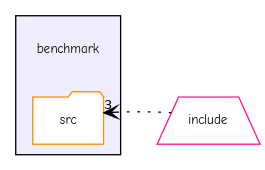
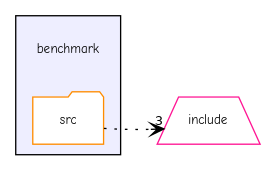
  digraph {
    compound=true
    rankdir=LR
    fontname="Comic Neue"
    node [fontname="Comic Neue" fontsize=10 color=darkorange fillcolor=white style=filled]
    n1 [label=benchmark shape=plaintext fillcolor="" style=""]
    n2 [label=src shape=folder]
    n3 [color=deeppink label=include shape=trapezium]
    subgraph cluster_1 {
      bgcolor="#eeeeff"
      pencolor=black
      n1
      n2
    }
-   n3 -> n2 [headlabel=3 labeldistance=1.5 labelfontname=Helvetica labelfontsize=10 style=dotted arrowhead=vee fontname="Comic Neue"]
+   n2 -> n3 [headlabel=3 labeldistance=1.5 labelfontname=Helvetica labelfontsize=10 style=dotted arrowhead=vee fontname="Comic Neue"]
  }
